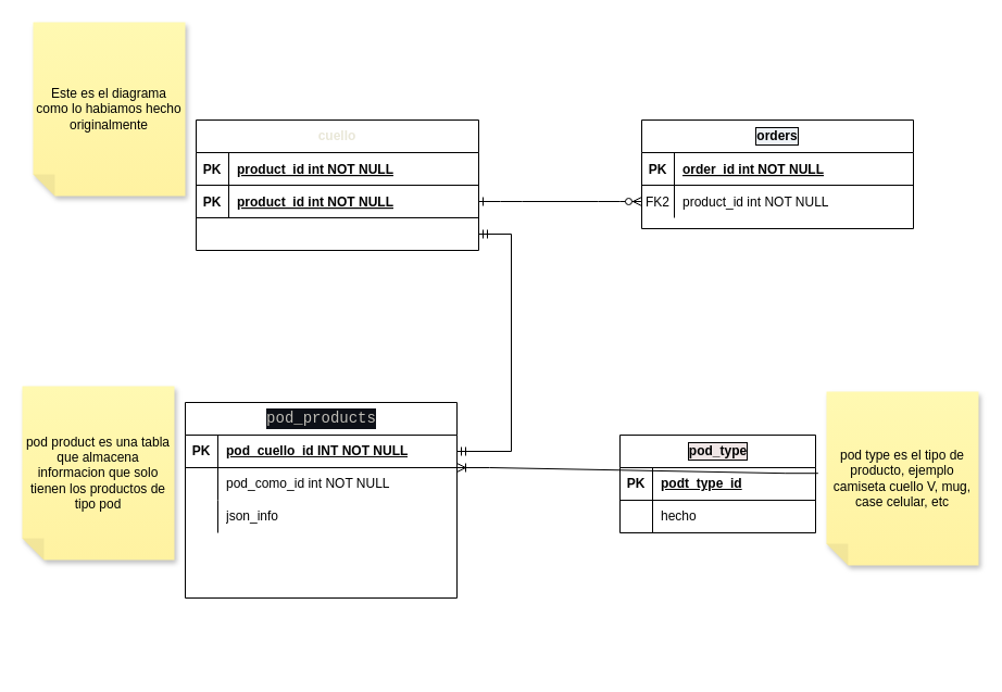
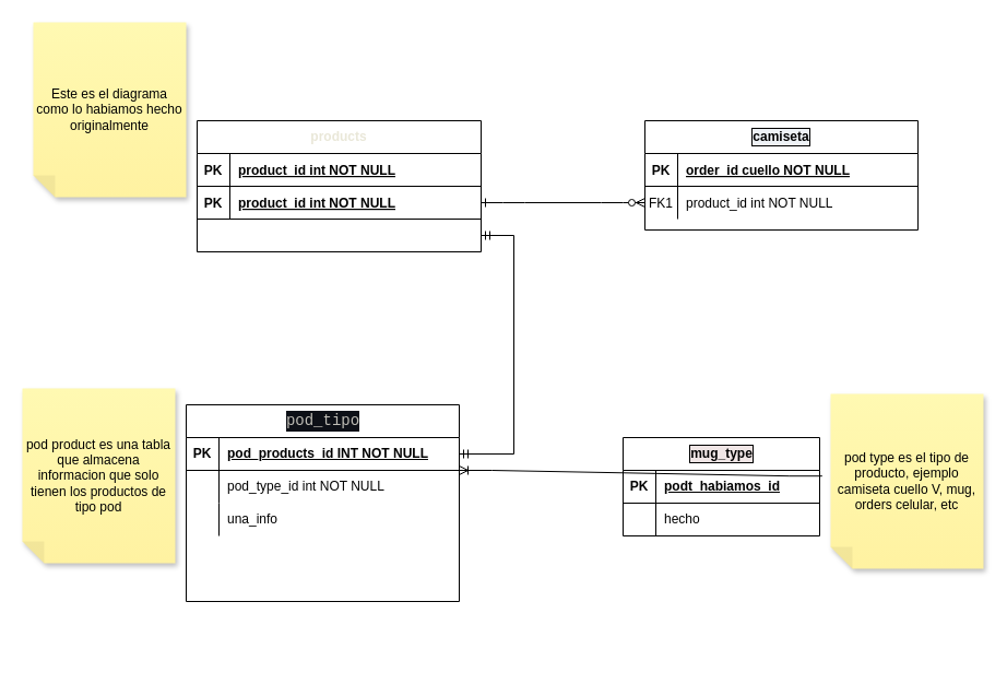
  <mxCell id="0" />
  <mxCell id="1" parent="0" />
  <mxCell id="2" value="" style="edgeStyle=entityRelationEdgeStyle;endArrow=ERzeroToMany;startArrow=ERone;endFill=1;startFill=0;" parent="1" source="35" target="7" edge="1"><mxGeometry width="100" height="100" relative="1" as="geometry"><mxPoint x="470" y="780" as="sourcePoint" /><mxPoint x="570" y="680" as="targetPoint" /></mxGeometry></mxCell>
- <mxCell id="3" value="orders" style="shape=table;startSize=30;container=1;collapsible=1;childLayout=tableLayout;fixedRows=1;rowLines=0;fontStyle=1;align=center;resizeLast=1;labelBackgroundColor=#eef2f6;labelBorderColor=default;whiteSpace=wrap;" parent="1" vertex="1"><mxGeometry x="590" y="110" width="250" height="100" as="geometry" /></mxCell>
+ <mxCell id="3" value="camiseta" style="shape=table;startSize=30;container=1;collapsible=1;childLayout=tableLayout;fixedRows=1;rowLines=0;fontStyle=1;align=center;resizeLast=1;labelBackgroundColor=#eef2f6;labelBorderColor=default;whiteSpace=wrap;" parent="1" vertex="1"><mxGeometry x="590" y="110" width="250" height="100" as="geometry" /></mxCell>
  <mxCell id="4" value="" style="shape=partialRectangle;collapsible=0;dropTarget=0;pointerEvents=0;fillColor=none;points=[[0,0.5],[1,0.5]];portConstraint=eastwest;top=0;left=0;right=0;bottom=1;" parent="3" vertex="1"><mxGeometry y="30" width="250" height="30" as="geometry" /></mxCell>
  <mxCell id="5" value="PK" style="shape=partialRectangle;overflow=hidden;connectable=0;fillColor=none;top=0;left=0;bottom=0;right=0;fontStyle=1;" parent="4" vertex="1"><mxGeometry width="30" height="30" as="geometry"><mxRectangle width="30" height="30" as="alternateBounds" /></mxGeometry></mxCell>
- <mxCell id="6" value="order_id int NOT NULL " style="shape=partialRectangle;overflow=hidden;connectable=0;fillColor=none;top=0;left=0;bottom=0;right=0;align=left;spacingLeft=6;fontStyle=5;" parent="4" vertex="1"><mxGeometry x="30" width="220" height="30" as="geometry"><mxRectangle width="220" height="30" as="alternateBounds" /></mxGeometry></mxCell>
+ <mxCell id="6" value="order_id cuello NOT NULL " style="shape=partialRectangle;overflow=hidden;connectable=0;fillColor=none;top=0;left=0;bottom=0;right=0;align=left;spacingLeft=6;fontStyle=5;" parent="4" vertex="1"><mxGeometry x="30" width="220" height="30" as="geometry"><mxRectangle width="220" height="30" as="alternateBounds" /></mxGeometry></mxCell>
  <mxCell id="7" value="" style="shape=partialRectangle;collapsible=0;dropTarget=0;pointerEvents=0;fillColor=none;points=[[0,0.5],[1,0.5]];portConstraint=eastwest;top=0;left=0;right=0;bottom=0;" parent="3" vertex="1"><mxGeometry y="60" width="250" height="30" as="geometry" /></mxCell>
- <mxCell id="8" value="FK2" style="shape=partialRectangle;overflow=hidden;connectable=0;fillColor=none;top=0;left=0;bottom=0;right=0;" parent="7" vertex="1"><mxGeometry width="30" height="30" as="geometry"><mxRectangle width="30" height="30" as="alternateBounds" /></mxGeometry></mxCell>
+ <mxCell id="8" value="FK1" style="shape=partialRectangle;overflow=hidden;connectable=0;fillColor=none;top=0;left=0;bottom=0;right=0;" parent="7" vertex="1"><mxGeometry width="30" height="30" as="geometry"><mxRectangle width="30" height="30" as="alternateBounds" /></mxGeometry></mxCell>
  <mxCell id="9" value="product_id int NOT NULL" style="shape=partialRectangle;overflow=hidden;connectable=0;fillColor=none;top=0;left=0;bottom=0;right=0;align=left;spacingLeft=6;" parent="7" vertex="1"><mxGeometry x="30" width="220" height="30" as="geometry"><mxRectangle width="220" height="30" as="alternateBounds" /></mxGeometry></mxCell>
- <mxCell id="10" value="&lt;div style=&quot;color: rgb(191, 189, 182); background-color: rgb(13, 16, 23); font-family: Consolas, &amp;quot;Courier New&amp;quot;, monospace; font-weight: normal; font-size: 14px; line-height: 19px;&quot;&gt;pod_products&lt;/div&gt;" style="shape=table;startSize=30;container=1;collapsible=1;childLayout=tableLayout;fixedRows=1;rowLines=0;fontStyle=1;align=center;resizeLast=1;html=1;" parent="1" vertex="1"><mxGeometry x="170" y="370" width="250" height="180" as="geometry" /></mxCell>
+ <mxCell id="10" value="&lt;div style=&quot;color: rgb(191, 189, 182); background-color: rgb(13, 16, 23); font-family: Consolas, &amp;quot;Courier New&amp;quot;, monospace; font-weight: normal; font-size: 14px; line-height: 19px;&quot;&gt;pod_tipo&lt;/div&gt;" style="shape=table;startSize=30;container=1;collapsible=1;childLayout=tableLayout;fixedRows=1;rowLines=0;fontStyle=1;align=center;resizeLast=1;html=1;" parent="1" vertex="1"><mxGeometry x="170" y="370" width="250" height="180" as="geometry" /></mxCell>
  <mxCell id="11" value="" style="shape=tableRow;horizontal=0;startSize=0;swimlaneHead=0;swimlaneBody=0;fillColor=none;collapsible=0;dropTarget=0;points=[[0,0.5],[1,0.5]];portConstraint=eastwest;top=0;left=0;right=0;bottom=1;" parent="10" vertex="1"><mxGeometry y="30" width="250" height="30" as="geometry" /></mxCell>
  <mxCell id="12" value="PK" style="shape=partialRectangle;connectable=0;fillColor=none;top=0;left=0;bottom=0;right=0;fontStyle=1;overflow=hidden;whiteSpace=wrap;html=1;" parent="11" vertex="1"><mxGeometry width="30" height="30" as="geometry"><mxRectangle width="30" height="30" as="alternateBounds" /></mxGeometry></mxCell>
- <mxCell id="13" value="pod_cuello_id INT NOT NULL" style="shape=partialRectangle;connectable=0;fillColor=none;top=0;left=0;bottom=0;right=0;align=left;spacingLeft=6;fontStyle=5;overflow=hidden;whiteSpace=wrap;html=1;" parent="11" vertex="1"><mxGeometry x="30" width="220" height="30" as="geometry"><mxRectangle width="220" height="30" as="alternateBounds" /></mxGeometry></mxCell>
+ <mxCell id="13" value="pod_products_id INT NOT NULL" style="shape=partialRectangle;connectable=0;fillColor=none;top=0;left=0;bottom=0;right=0;align=left;spacingLeft=6;fontStyle=5;overflow=hidden;whiteSpace=wrap;html=1;" parent="11" vertex="1"><mxGeometry x="30" width="220" height="30" as="geometry"><mxRectangle width="220" height="30" as="alternateBounds" /></mxGeometry></mxCell>
  <mxCell id="14" value="" style="shape=tableRow;horizontal=0;startSize=0;swimlaneHead=0;swimlaneBody=0;fillColor=none;collapsible=0;dropTarget=0;points=[[0,0.5],[1,0.5]];portConstraint=eastwest;top=0;left=0;right=0;bottom=0;" parent="10" vertex="1"><mxGeometry y="60" width="250" height="30" as="geometry" /></mxCell>
  <mxCell id="15" value="" style="shape=partialRectangle;connectable=0;fillColor=none;top=0;left=0;bottom=0;right=0;editable=1;overflow=hidden;whiteSpace=wrap;html=1;" parent="14" vertex="1"><mxGeometry width="30" height="30" as="geometry"><mxRectangle width="30" height="30" as="alternateBounds" /></mxGeometry></mxCell>
- <mxCell id="16" value="pod_como_id int NOT NULL" style="shape=partialRectangle;connectable=0;fillColor=none;top=0;left=0;bottom=0;right=0;align=left;spacingLeft=6;overflow=hidden;whiteSpace=wrap;html=1;" parent="14" vertex="1"><mxGeometry x="30" width="220" height="30" as="geometry"><mxRectangle width="220" height="30" as="alternateBounds" /></mxGeometry></mxCell>
+ <mxCell id="16" value="pod_type_id int NOT NULL" style="shape=partialRectangle;connectable=0;fillColor=none;top=0;left=0;bottom=0;right=0;align=left;spacingLeft=6;overflow=hidden;whiteSpace=wrap;html=1;" parent="14" vertex="1"><mxGeometry x="30" width="220" height="30" as="geometry"><mxRectangle width="220" height="30" as="alternateBounds" /></mxGeometry></mxCell>
  <mxCell id="17" value="" style="shape=tableRow;horizontal=0;startSize=0;swimlaneHead=0;swimlaneBody=0;fillColor=none;collapsible=0;dropTarget=0;points=[[0,0.5],[1,0.5]];portConstraint=eastwest;top=0;left=0;right=0;bottom=0;" parent="10" vertex="1"><mxGeometry y="90" width="250" height="30" as="geometry" /></mxCell>
  <mxCell id="18" value="" style="shape=partialRectangle;connectable=0;fillColor=none;top=0;left=0;bottom=0;right=0;editable=1;overflow=hidden;whiteSpace=wrap;html=1;" parent="17" vertex="1"><mxGeometry width="30" height="30" as="geometry"><mxRectangle width="30" height="30" as="alternateBounds" /></mxGeometry></mxCell>
- <mxCell id="19" value="json_info" style="shape=partialRectangle;connectable=0;fillColor=none;top=0;left=0;bottom=0;right=0;align=left;spacingLeft=6;overflow=hidden;whiteSpace=wrap;html=1;" parent="17" vertex="1"><mxGeometry x="30" width="220" height="30" as="geometry"><mxRectangle width="220" height="30" as="alternateBounds" /></mxGeometry></mxCell>
+ <mxCell id="19" value="una_info" style="shape=partialRectangle;connectable=0;fillColor=none;top=0;left=0;bottom=0;right=0;align=left;spacingLeft=6;overflow=hidden;whiteSpace=wrap;html=1;" parent="17" vertex="1"><mxGeometry x="30" width="220" height="30" as="geometry"><mxRectangle width="220" height="30" as="alternateBounds" /></mxGeometry></mxCell>
  <mxCell id="20" value="" style="edgeStyle=entityRelationEdgeStyle;fontSize=12;html=1;endArrow=ERoneToMany;rounded=0;exitX=1.013;exitY=0.173;exitDx=0;exitDy=0;entryX=1;entryY=0;entryDx=0;entryDy=0;exitPerimeter=0;entryPerimeter=0;" parent="1" source="24" target="14" edge="1"><mxGeometry width="100" height="100" relative="1" as="geometry"><mxPoint x="350" y="375" as="sourcePoint" /><mxPoint x="650" y="400" as="targetPoint" /><Array as="points"><mxPoint x="450" y="395" /><mxPoint x="460" y="405" /><mxPoint x="410" y="400" /><mxPoint x="440" y="245" /></Array></mxGeometry></mxCell>
  <mxCell id="21" value="Este es el diagrama como lo habiamos hecho originalmente" style="shape=note;whiteSpace=wrap;html=1;backgroundOutline=1;fontColor=#000000;darkOpacity=0.05;fillColor=#FFF9B2;strokeColor=none;fillStyle=solid;direction=west;gradientDirection=north;gradientColor=#FFF2A1;shadow=1;size=20;pointerEvents=1;" parent="1" vertex="1"><mxGeometry x="30" y="20" width="140" height="160" as="geometry" /></mxCell>
  <mxCell id="22" value="" style="group" parent="1" vertex="1" connectable="0"><mxGeometry x="570" y="180" width="320" height="310" as="geometry" /></mxCell>
- <mxCell id="23" value="pod_type" style="shape=table;startSize=30;container=1;collapsible=1;childLayout=tableLayout;fixedRows=1;rowLines=0;fontStyle=1;align=center;resizeLast=1;html=1;labelBackgroundColor=#f0e6e6;labelBorderColor=default;" parent="22" vertex="1"><mxGeometry y="220" width="180" height="90" as="geometry" /></mxCell>
+ <mxCell id="23" value="mug_type" style="shape=table;startSize=30;container=1;collapsible=1;childLayout=tableLayout;fixedRows=1;rowLines=0;fontStyle=1;align=center;resizeLast=1;html=1;labelBackgroundColor=#f0e6e6;labelBorderColor=default;" parent="22" vertex="1"><mxGeometry y="220" width="180" height="90" as="geometry" /></mxCell>
  <mxCell id="24" value="" style="shape=tableRow;horizontal=0;startSize=0;swimlaneHead=0;swimlaneBody=0;fillColor=none;collapsible=0;dropTarget=0;points=[[0,0.5],[1,0.5]];portConstraint=eastwest;top=0;left=0;right=0;bottom=1;" parent="23" vertex="1"><mxGeometry y="30" width="180" height="30" as="geometry" /></mxCell>
  <mxCell id="25" value="PK" style="shape=partialRectangle;connectable=0;fillColor=none;top=0;left=0;bottom=0;right=0;fontStyle=1;overflow=hidden;whiteSpace=wrap;html=1;" parent="24" vertex="1"><mxGeometry width="30" height="30" as="geometry"><mxRectangle width="30" height="30" as="alternateBounds" /></mxGeometry></mxCell>
- <mxCell id="26" value="podt_type_id" style="shape=partialRectangle;connectable=0;fillColor=none;top=0;left=0;bottom=0;right=0;align=left;spacingLeft=6;fontStyle=5;overflow=hidden;whiteSpace=wrap;html=1;" parent="24" vertex="1"><mxGeometry x="30" width="150" height="30" as="geometry"><mxRectangle width="150" height="30" as="alternateBounds" /></mxGeometry></mxCell>
+ <mxCell id="26" value="podt_habiamos_id" style="shape=partialRectangle;connectable=0;fillColor=none;top=0;left=0;bottom=0;right=0;align=left;spacingLeft=6;fontStyle=5;overflow=hidden;whiteSpace=wrap;html=1;" parent="24" vertex="1"><mxGeometry x="30" width="150" height="30" as="geometry"><mxRectangle width="150" height="30" as="alternateBounds" /></mxGeometry></mxCell>
  <mxCell id="27" value="" style="shape=tableRow;horizontal=0;startSize=0;swimlaneHead=0;swimlaneBody=0;fillColor=none;collapsible=0;dropTarget=0;points=[[0,0.5],[1,0.5]];portConstraint=eastwest;top=0;left=0;right=0;bottom=0;" parent="23" vertex="1"><mxGeometry y="60" width="180" height="30" as="geometry" /></mxCell>
  <mxCell id="28" value="" style="shape=partialRectangle;connectable=0;fillColor=none;top=0;left=0;bottom=0;right=0;editable=1;overflow=hidden;whiteSpace=wrap;html=1;" parent="27" vertex="1"><mxGeometry width="30" height="30" as="geometry"><mxRectangle width="30" height="30" as="alternateBounds" /></mxGeometry></mxCell>
  <mxCell id="29" value="hecho" style="shape=partialRectangle;connectable=0;fillColor=none;top=0;left=0;bottom=0;right=0;align=left;spacingLeft=6;overflow=hidden;whiteSpace=wrap;html=1;" parent="27" vertex="1"><mxGeometry x="30" width="150" height="30" as="geometry"><mxRectangle width="150" height="30" as="alternateBounds" /></mxGeometry></mxCell>
- <mxCell id="30" value="pod type es el tipo de producto, ejemplo camiseta cuello V, mug, case celular, etc" style="shape=note;whiteSpace=wrap;html=1;backgroundOutline=1;fontColor=#000000;darkOpacity=0.05;fillColor=#FFF9B2;strokeColor=none;fillStyle=solid;direction=west;gradientDirection=north;gradientColor=#FFF2A1;shadow=1;size=20;pointerEvents=1;" parent="22" vertex="1"><mxGeometry x="190" y="180" width="140" height="160" as="geometry" /></mxCell>
- <mxCell id="31" value="cuello" style="shape=table;startSize=30;container=1;collapsible=1;childLayout=tableLayout;fixedRows=1;rowLines=0;fontStyle=1;align=center;resizeLast=1;fontColor=#e9e7d8;labelBackgroundColor=default;whiteSpace=wrap;" parent="1" vertex="1"><mxGeometry x="180" y="110" width="260" height="120" as="geometry" /></mxCell>
+ <mxCell id="30" value="pod type es el tipo de producto, ejemplo camiseta cuello V, mug, orders celular, etc" style="shape=note;whiteSpace=wrap;html=1;backgroundOutline=1;fontColor=#000000;darkOpacity=0.05;fillColor=#FFF9B2;strokeColor=none;fillStyle=solid;direction=west;gradientDirection=north;gradientColor=#FFF2A1;shadow=1;size=20;pointerEvents=1;" parent="22" vertex="1"><mxGeometry x="190" y="180" width="140" height="160" as="geometry" /></mxCell>
+ <mxCell id="31" value="products" style="shape=table;startSize=30;container=1;collapsible=1;childLayout=tableLayout;fixedRows=1;rowLines=0;fontStyle=1;align=center;resizeLast=1;fontColor=#e9e7d8;labelBackgroundColor=default;whiteSpace=wrap;" parent="1" vertex="1"><mxGeometry x="180" y="110" width="260" height="120" as="geometry" /></mxCell>
  <mxCell id="32" value="" style="shape=partialRectangle;collapsible=0;dropTarget=0;pointerEvents=0;fillColor=none;points=[[0,0.5],[1,0.5]];portConstraint=eastwest;top=0;left=0;right=0;bottom=1;" parent="31" vertex="1"><mxGeometry y="30" width="260" height="30" as="geometry" /></mxCell>
  <mxCell id="33" value="PK" style="shape=partialRectangle;overflow=hidden;connectable=0;fillColor=none;top=0;left=0;bottom=0;right=0;fontStyle=1;" parent="32" vertex="1"><mxGeometry width="30" height="30" as="geometry"><mxRectangle width="30" height="30" as="alternateBounds" /></mxGeometry></mxCell>
  <mxCell id="34" value="product_id int NOT NULL " style="shape=partialRectangle;overflow=hidden;connectable=0;fillColor=none;top=0;left=0;bottom=0;right=0;align=left;spacingLeft=6;fontStyle=5;" parent="32" vertex="1"><mxGeometry x="30" width="230" height="30" as="geometry"><mxRectangle width="230" height="30" as="alternateBounds" /></mxGeometry></mxCell>
  <mxCell id="35" value="" style="shape=partialRectangle;collapsible=0;dropTarget=0;pointerEvents=0;fillColor=none;points=[[0,0.5],[1,0.5]];portConstraint=eastwest;top=0;left=0;right=0;bottom=1;" parent="31" vertex="1"><mxGeometry y="60" width="260" height="30" as="geometry" /></mxCell>
  <mxCell id="36" value="PK" style="shape=partialRectangle;overflow=hidden;connectable=0;fillColor=none;top=0;left=0;bottom=0;right=0;fontStyle=1;" parent="35" vertex="1"><mxGeometry width="30" height="30" as="geometry"><mxRectangle width="30" height="30" as="alternateBounds" /></mxGeometry></mxCell>
  <mxCell id="37" value="product_id int NOT NULL " style="shape=partialRectangle;overflow=hidden;connectable=0;fillColor=none;top=0;left=0;bottom=0;right=0;align=left;spacingLeft=6;fontStyle=5;" parent="35" vertex="1"><mxGeometry x="30" width="230" height="30" as="geometry"><mxRectangle width="230" height="30" as="alternateBounds" /></mxGeometry></mxCell>
  <mxCell id="38" value="" style="shape=partialRectangle;collapsible=0;dropTarget=0;pointerEvents=0;fillColor=none;points=[[0,0.5],[1,0.5]];portConstraint=eastwest;top=0;left=0;right=0;bottom=0;" parent="31" vertex="1"><mxGeometry y="90" width="260" height="30" as="geometry" /></mxCell>
  <mxCell id="39" value="" style="shape=partialRectangle;overflow=hidden;connectable=0;fillColor=none;top=0;left=0;bottom=0;right=0;" parent="38" vertex="1"><mxGeometry width="30" height="30" as="geometry"><mxRectangle width="30" height="30" as="alternateBounds" /></mxGeometry></mxCell>
  <mxCell id="40" value="" style="edgeStyle=entityRelationEdgeStyle;fontSize=12;html=1;endArrow=ERmandOne;startArrow=ERmandOne;rounded=0;exitX=1;exitY=0.5;exitDx=0;exitDy=0;" parent="1" source="11" target="38" edge="1"><mxGeometry width="100" height="100" relative="1" as="geometry"><mxPoint x="270" y="455" as="sourcePoint" /><mxPoint x="170" y="195" as="targetPoint" /><Array as="points"><mxPoint x="70" y="615" /></Array></mxGeometry></mxCell>
  <mxCell id="41" value="pod product es una tabla que almacena informacion que solo tienen los productos de tipo pod&lt;br&gt;" style="shape=note;whiteSpace=wrap;html=1;backgroundOutline=1;fontColor=#000000;darkOpacity=0.05;fillColor=#FFF9B2;strokeColor=none;fillStyle=solid;direction=west;gradientDirection=north;gradientColor=#FFF2A1;shadow=1;size=20;pointerEvents=1;" parent="1" vertex="1"><mxGeometry x="20" y="355" width="140" height="160" as="geometry" /></mxCell>
